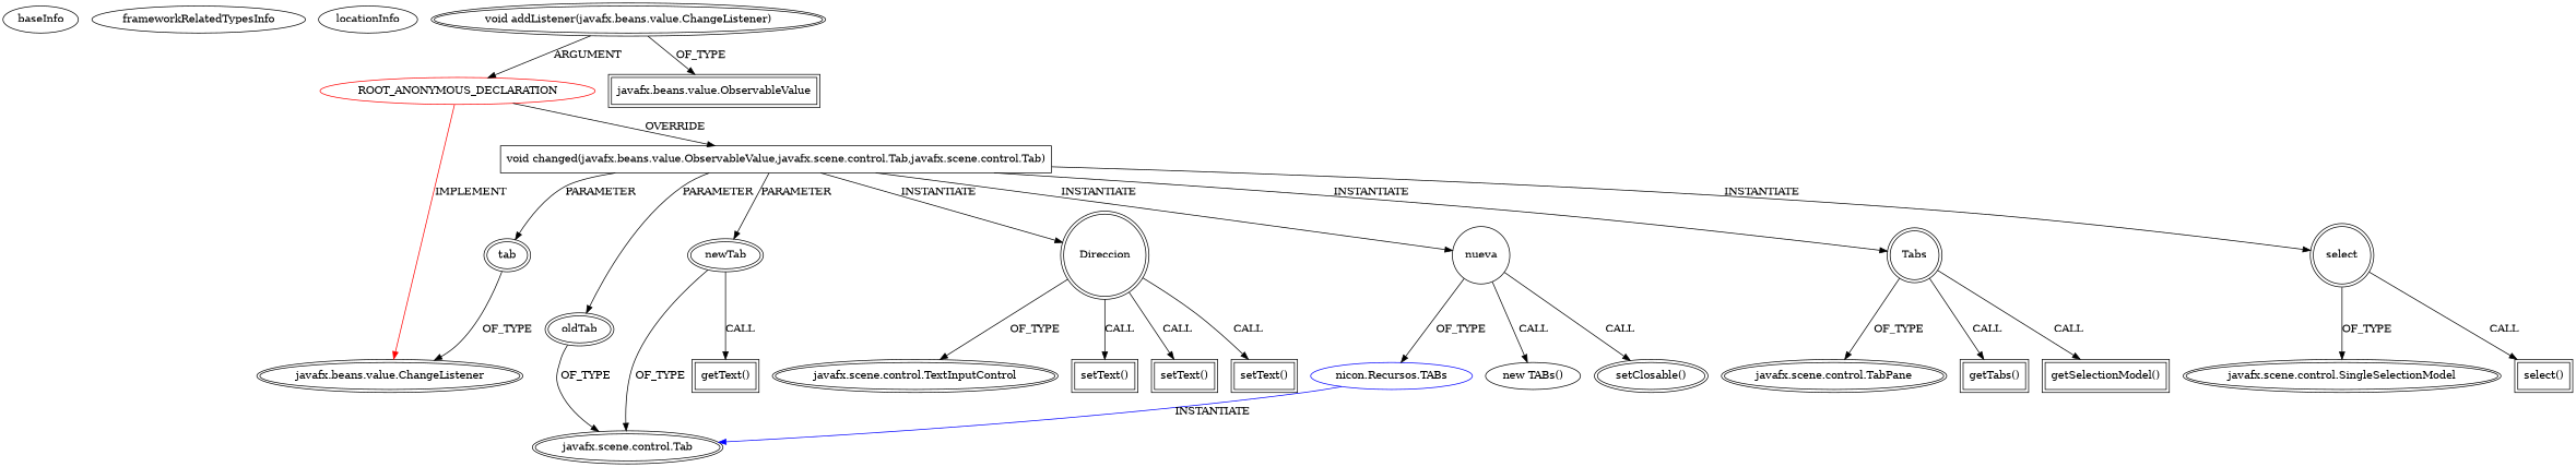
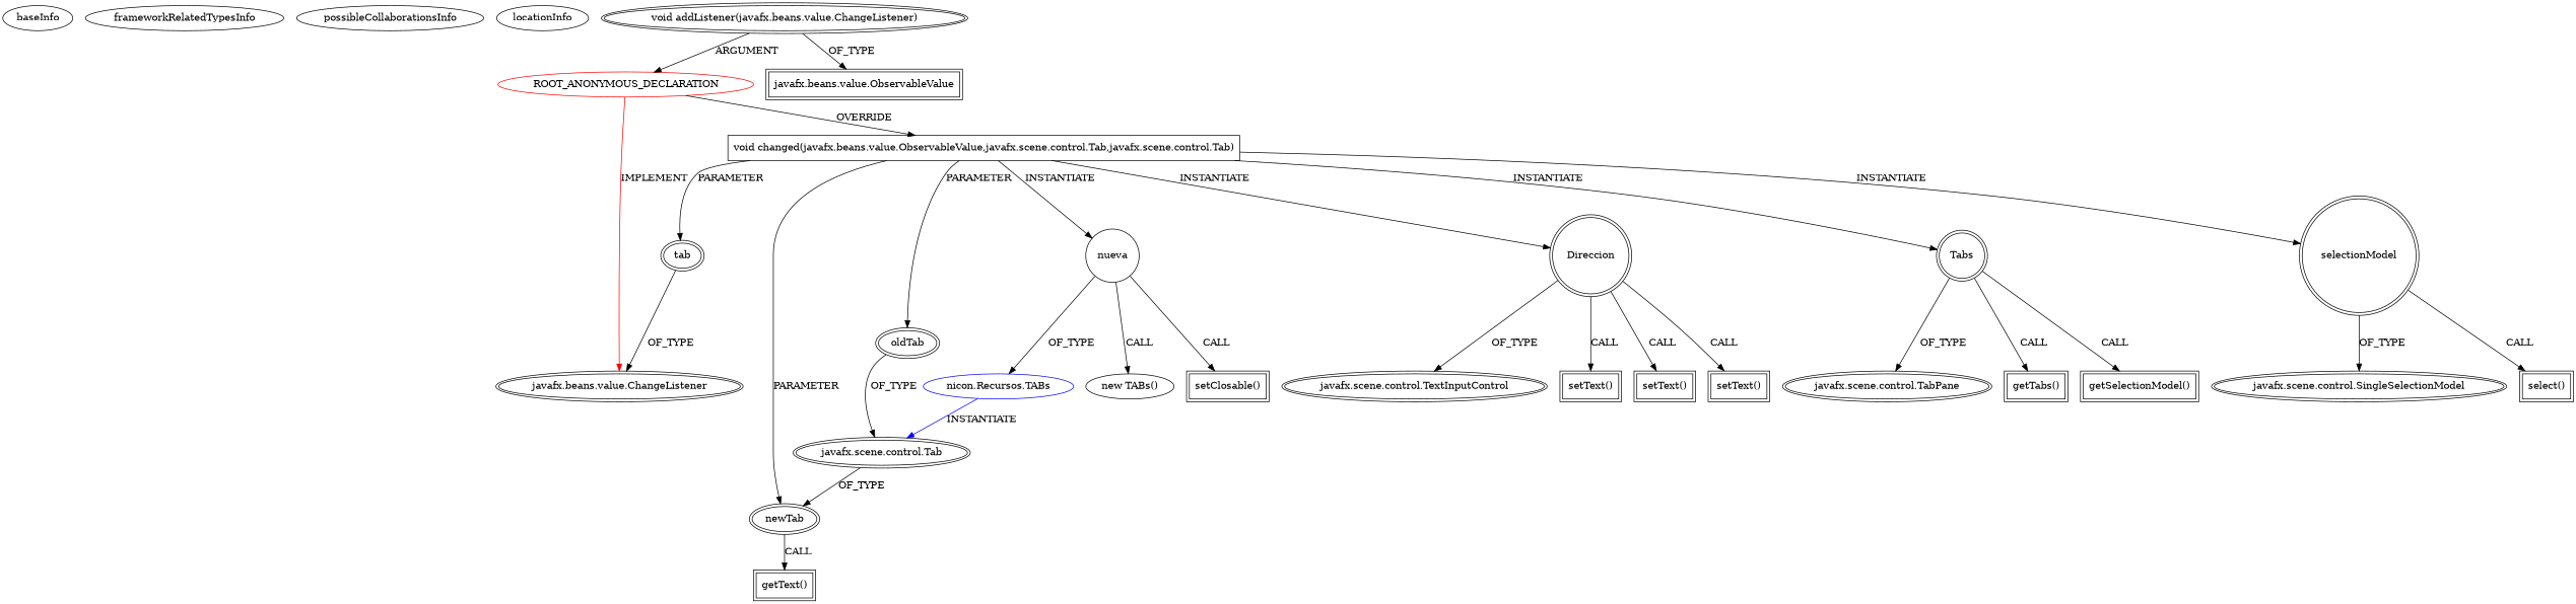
  digraph {
    node [isFrameworkType=true vertexType=INSIDE_CALL peripheries=2]
    baseInfo [category=extension_graph graphId=2564 isAnonymous=true possibleRelation=true isFrameworkType="" vertexType="" peripheries=""]
    frameworkRelatedTypesInfo [0="javafx.beans.value.ChangeListener" isFrameworkType="" vertexType="" peripheries=""]
+   possibleCollaborationsInfo [0="2564~OVERRIDING_METHOD_DECLARATION-INSTANTIATION-~javafx.beans.value.ChangeListener ~javafx.scene.control.Tab ~true~false" isFrameworkType="" vertexType="" peripheries=""]
    locationInfo [contextSignature="void AddTabsChangeListener()" filePath="/dony1990-ProsDesktop/ProsDesktop-master/src/nicon/NiconDesktop/guifx/NiconNavigator/NavegadorController.java" graphId=2564 projectName="dony1990-ProsDesktop" isFrameworkType="" vertexType="" peripheries=""]
    n5 [color=red isFrameworkType=false label=ROOT_ANONYMOUS_DECLARATION vertexType=ROOT_ANONYMOUS_DECLARATION peripheries=""]
    n6 [label="javafx.beans.value.ChangeListener" vertexType=FRAMEWORK_INTERFACE_TYPE]
    n7 [isFrameworkType=false label="void changed(javafx.beans.value.ObservableValue,javafx.scene.control.Tab,javafx.scene.control.Tab)" shape=box vertexType=OVERRIDING_METHOD_DECLARATION peripheries=""]
    n8 [label=tab vertexType=PARAMETER_DECLARATION]
    n9 [label=oldTab vertexType=PARAMETER_DECLARATION]
    n10 [label=newTab vertexType=PARAMETER_DECLARATION]
    n11 [label=Direccion shape=circle vertexType=VARIABLE_EXPRESION]
    n12 [isFrameworkType=false label=nueva shape=circle vertexType=VARIABLE_EXPRESION peripheries=""]
    n13 [label=Tabs shape=circle vertexType=VARIABLE_EXPRESION]
-   n14 [label=select shape=circle vertexType=VARIABLE_EXPRESION]
+   n14 [label=selectionModel shape=circle vertexType=VARIABLE_EXPRESION]
    n15 [label="void addListener(javafx.beans.value.ChangeListener)" vertexType=OUTSIDE_CALL]
    n16 [label="javafx.beans.value.ObservableValue" shape=box vertexType=FRAMEWORK_INTERFACE_TYPE]
    n17 [label="javafx.scene.control.Tab" vertexType=FRAMEWORK_CLASS_TYPE]
    n18 [label="getText()" shape=box]
    n19 [label="javafx.scene.control.TextInputControl" vertexType=FRAMEWORK_CLASS_TYPE]
    n20 [label="setText()" shape=box]
    n21 [label="setText()" shape=box]
    n22 [label="setText()" shape=box]
    n23 [color=blue isFrameworkType=false label="nicon.Recursos.TABs" vertexType=REFERENCE_CLIENT_CLASS_DECLARATION peripheries=""]
    n24 [isFrameworkType=false label="new TABs()" vertexType=CONSTRUCTOR_CALL peripheries=""]
-   n25 [label="setClosable()" shape=ellipse]
+   n25 [label="setClosable()" shape=box]
    n26 [label="javafx.scene.control.TabPane" vertexType=FRAMEWORK_CLASS_TYPE]
    n27 [label="getTabs()" shape=box]
    n28 [label="getSelectionModel()" shape=box]
    n29 [label="javafx.scene.control.SingleSelectionModel" vertexType=FRAMEWORK_CLASS_TYPE]
    n30 [label="select()" shape=box]
    n5 -> n6 [color=red label=IMPLEMENT]
    n5 -> n7 [label=OVERRIDE]
    n7 -> n8 [label=PARAMETER]
    n7 -> n9 [label=PARAMETER]
    n7 -> n10 [label=PARAMETER]
    n7 -> n11 [label=INSTANTIATE]
    n7 -> n12 [label=INSTANTIATE]
    n7 -> n13 [label=INSTANTIATE]
    n7 -> n14 [label=INSTANTIATE]
    n8 -> n6 [label=OF_TYPE]
    n9 -> n17 [label=OF_TYPE]
-   n10 -> n17 [label=OF_TYPE]
+   n17 -> n10 [label=OF_TYPE]
    n10 -> n18 [label=CALL]
    n11 -> n19 [label=OF_TYPE]
    n11 -> n20 [label=CALL]
    n11 -> n21 [label=CALL]
    n11 -> n22 [label=CALL]
    n12 -> n23 [label=OF_TYPE]
    n12 -> n24 [label=CALL]
    n12 -> n25 [label=CALL]
    n13 -> n26 [label=OF_TYPE]
    n13 -> n27 [label=CALL]
    n13 -> n28 [label=CALL]
    n14 -> n29 [label=OF_TYPE]
    n14 -> n30 [label=CALL]
    n15 -> n5 [label=ARGUMENT]
    n15 -> n16 [label=OF_TYPE]
    n23 -> n17 [color=blue label=INSTANTIATE]
  }
